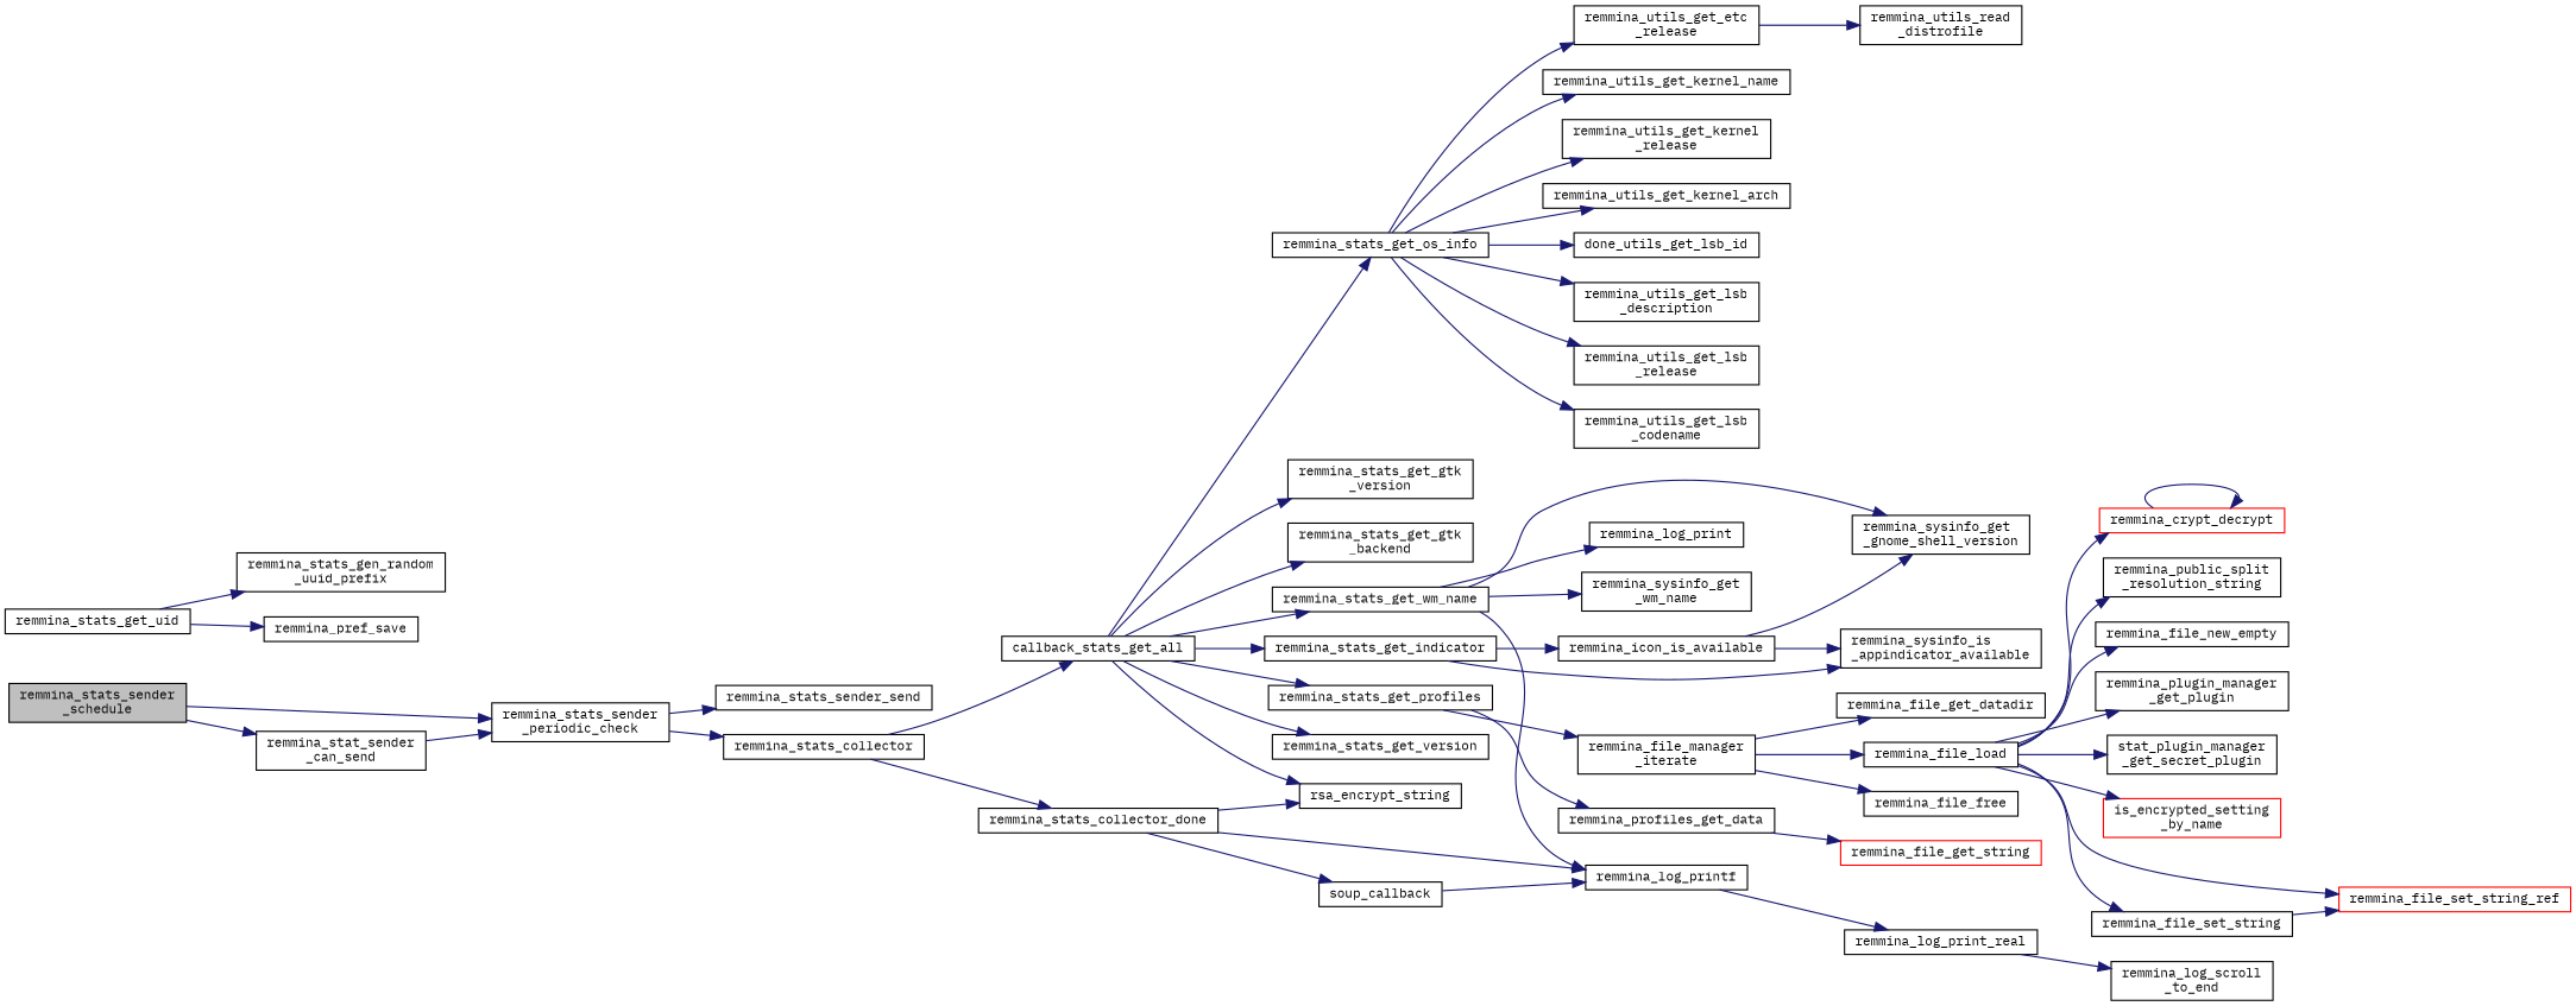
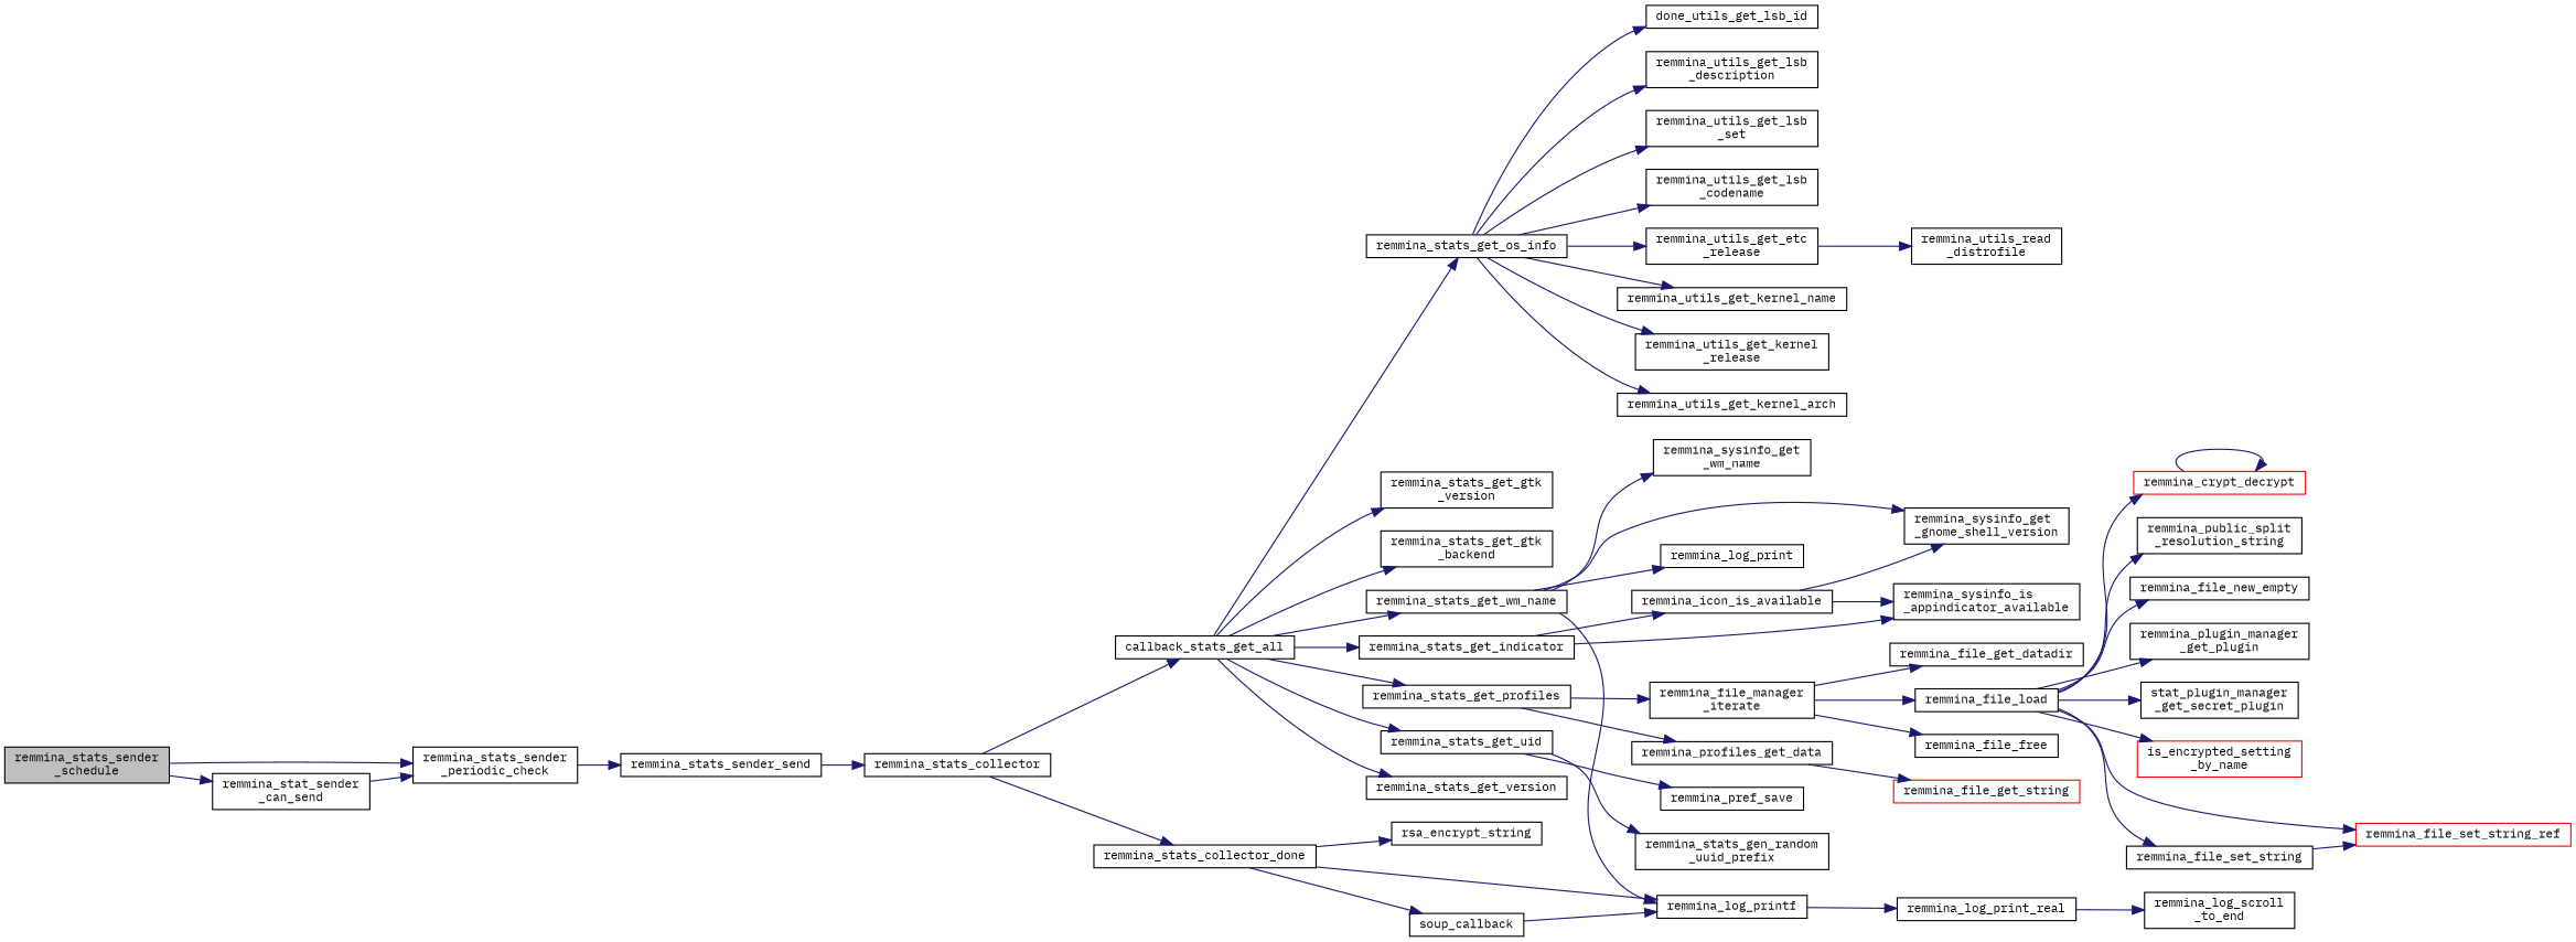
  digraph {
    fontname="IBM Plex Mono"
    rankdir=LR
    node [color=black fillcolor=white fontname="IBM Plex Mono" fontsize=10 shape=record style=filled]
    edge [color=midnightblue fontname="IBM Plex Mono" fontsize=10 labelfontname=Helvetica labelfontsize=10 style=solid]
    n1 [fillcolor=grey75 fontcolor=black height=0.2 label="remmina_stats_sender\l_schedule" width=0.4]
    n2 [height=0.2 label="remmina_stat_sender\l_can_send" width=0.4]
    n3 [height=0.2 label="remmina_stats_sender\l_periodic_check" width=0.4]
    n4 [height=0.2 label=remmina_stats_sender_send width=0.4]
    n5 [height=0.2 label=remmina_stats_collector width=0.4]
    n6 [height=0.2 label=callback_stats_get_all width=0.4]
    n7 [height=0.2 label=remmina_stats_collector_done width=0.4]
    n8 [height=0.2 label=remmina_stats_get_uid width=0.4]
    n9 [height=0.2 label=remmina_stats_get_version width=0.4]
    n10 [height=0.2 label=remmina_stats_get_os_info width=0.4]
    n11 [height=0.2 label="remmina_stats_get_gtk\l_version" width=0.4]
    n12 [height=0.2 label="remmina_stats_get_gtk\l_backend" width=0.4]
    n13 [height=0.2 label=remmina_stats_get_wm_name width=0.4]
    n14 [height=0.2 label=remmina_stats_get_indicator width=0.4]
    n15 [height=0.2 label=remmina_stats_get_profiles width=0.4]
    n16 [height=0.2 label=remmina_log_printf width=0.4]
    n17 [height=0.2 label=rsa_encrypt_string width=0.4]
    n18 [height=0.2 label=soup_callback width=0.4]
    n19 [height=0.2 label="remmina_stats_gen_random\l_uuid_prefix" width=0.4]
    n20 [height=0.2 label=remmina_pref_save width=0.4]
    n21 [height=0.2 label=remmina_utils_get_kernel_name width=0.4]
    n22 [height=0.2 label="remmina_utils_get_kernel\l_release" width=0.4]
    n23 [height=0.2 label=remmina_utils_get_kernel_arch width=0.4]
    n24 [height=0.2 label=done_utils_get_lsb_id width=0.4]
    n25 [height=0.2 label="remmina_utils_get_lsb\l_description" width=0.4]
-   n26 [height=0.2 label="remmina_utils_get_lsb\l_release" width=0.4]
+   n26 [height=0.2 label="remmina_utils_get_lsb\l_set" width=0.4]
    n27 [height=0.2 label="remmina_utils_get_lsb\l_codename" width=0.4]
    n28 [height=0.2 label="remmina_utils_get_etc\l_release" width=0.4]
    n29 [height=0.2 label="remmina_sysinfo_get\l_gnome_shell_version" width=0.4]
    n30 [height=0.2 label=remmina_log_print width=0.4]
    n31 [height=0.2 label="remmina_sysinfo_get\l_wm_name" width=0.4]
    n32 [height=0.2 label="remmina_sysinfo_is\l_appindicator_available" width=0.4]
    n33 [height=0.2 label=remmina_icon_is_available width=0.4]
    n34 [height=0.2 label="remmina_file_manager\l_iterate" width=0.4]
    n35 [height=0.2 label=remmina_profiles_get_data width=0.4]
    n36 [height=0.2 label="remmina_utils_read\l_distrofile" width=0.4]
    n37 [height=0.2 label=remmina_log_print_real width=0.4]
    n38 [height=0.2 label="remmina_log_scroll\l_to_end" width=0.4]
    n39 [height=0.2 label=remmina_file_get_datadir width=0.4]
    n40 [height=0.2 label=remmina_file_load width=0.4]
    n41 [height=0.2 label=remmina_file_free width=0.4]
    n42 [color=red height=0.2 label=remmina_file_get_string width=0.4]
    n43 [height=0.2 label=remmina_file_new_empty width=0.4]
    n44 [height=0.2 label="remmina_plugin_manager\l_get_plugin" width=0.4]
    n45 [height=0.2 label="stat_plugin_manager\l_get_secret_plugin" width=0.4]
    n46 [color=red height=0.2 label="is_encrypted_setting\l_by_name" width=0.4]
    n47 [height=0.2 label=remmina_file_set_string width=0.4]
    n48 [color=red height=0.2 label=remmina_file_set_string_ref width=0.4]
    n49 [color=red height=0.2 label=remmina_crypt_decrypt width=0.4]
    n50 [height=0.2 label="remmina_public_split\l_resolution_string" width=0.4]
    n1 -> n2
    n1 -> n3
    n2 -> n3
    n3 -> n4
-   n3 -> n5
+   n4 -> n5
    n5 -> n6
    n5 -> n7
-   n6 -> n17
+   n6 -> n8
    n6 -> n9
    n6 -> n10
    n6 -> n11
    n6 -> n12
    n6 -> n13
    n6 -> n14
    n6 -> n15
    n7 -> n16
    n7 -> n17
    n7 -> n18
    n8 -> n19
    n8 -> n20
    n10 -> n21
    n10 -> n22
    n10 -> n23
    n10 -> n24
    n10 -> n25
    n10 -> n26
    n10 -> n27
    n10 -> n28
    n13 -> n16
    n13 -> n29
    n13 -> n30
    n13 -> n31
    n14 -> n32
    n14 -> n33
    n15 -> n34
    n15 -> n35
    n16 -> n37
    n18 -> n16
    n28 -> n36
    n33 -> n29
    n33 -> n32
    n34 -> n39
    n34 -> n40
    n34 -> n41
    n35 -> n42
    n37 -> n38
    n40 -> n43
    n40 -> n44
    n40 -> n45
    n40 -> n46
    n40 -> n47
    n40 -> n48
    n40 -> n49
    n40 -> n50
    n47 -> n48
    n49 -> n49
  }
